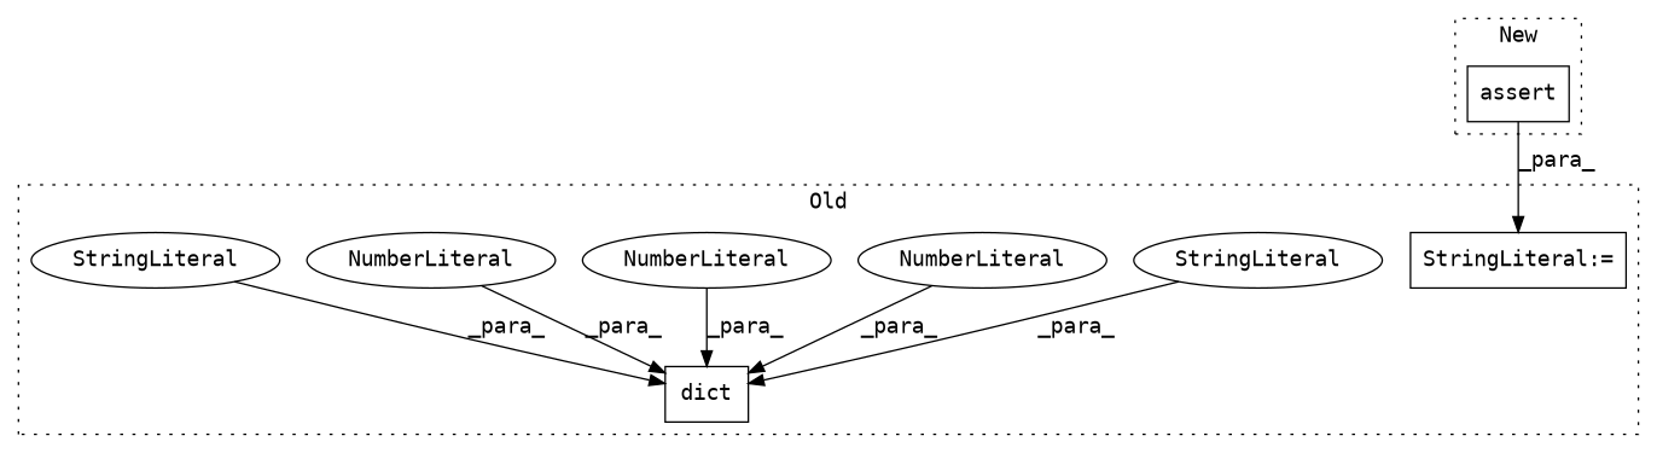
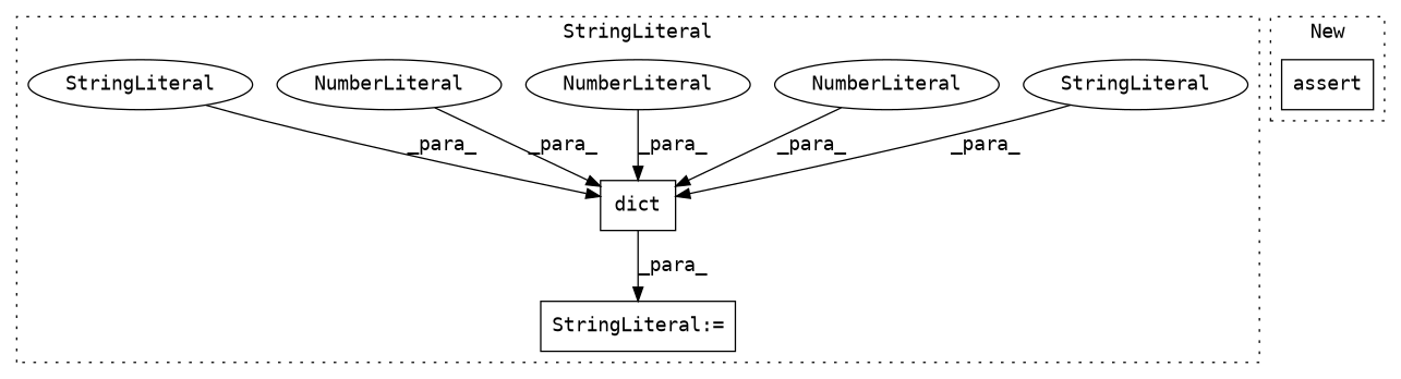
  digraph {
    fontname="DejaVu Sans Mono"
    node [a=34 fontname="DejaVu Sans Mono" l=1 shape=ellipse]
    edge [fontname="DejaVu Sans Mono"]
    n1 [a=32 l="5,1" label=dict s="4728,5039" shape=box]
    n2 [a=7 label="StringLiteral:=" s=4727 shape=box]
    n3 [a=45 l=22 label=StringLiteral s=4902]
    n4 [label=NumberLiteral s=4779]
    n5 [label=NumberLiteral s=4963]
    n6 [l=4 label=NumberLiteral s=4958]
    n7 [a=45 l=21 label=StringLiteral s=4925]
    n8 [a=32 l="12,1" label=assert s="3985,4040" shape=box]
    subgraph cluster_1 {
-     label=Old
+     label=StringLiteral
      style=dotted
      n1
      n2
      n3
      n4
      n5
      n6
      n7
    }
    subgraph cluster_2 {
      label=New
      style=dotted
      n8
    }
-   n8 -> n2 [label=_para_]
+   n1 -> n2 [label=_para_]
    n3 -> n1 [label=_para_]
    n4 -> n1 [label=_para_]
    n5 -> n1 [label=_para_]
    n6 -> n1 [label=_para_]
    n7 -> n1 [label=_para_]
  }
